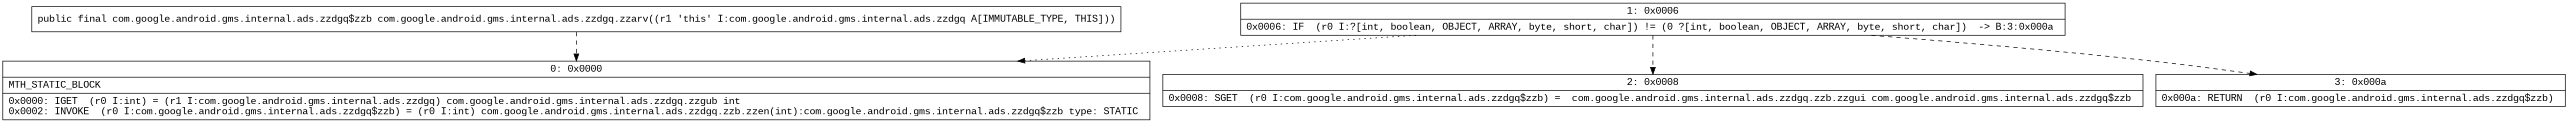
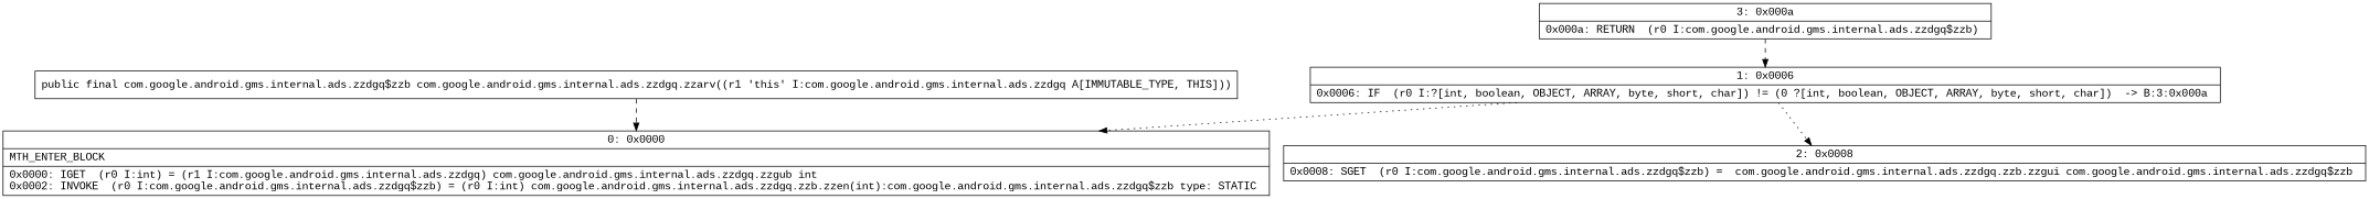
  digraph {
    fontname="Liberation Mono"
    node [fontname="Liberation Mono" shape=record]
    edge [fontname="Liberation Mono" style=dotted]
-   n1 [label="{0\:\ 0x0000|MTH_STATIC_BLOCK\l|0x0000: IGET  (r0 I:int) = (r1 I:com.google.android.gms.internal.ads.zzdgq) com.google.android.gms.internal.ads.zzdgq.zzgub int \l0x0002: INVOKE  (r0 I:com.google.android.gms.internal.ads.zzdgq$zzb) = (r0 I:int) com.google.android.gms.internal.ads.zzdgq.zzb.zzen(int):com.google.android.gms.internal.ads.zzdgq$zzb type: STATIC \l}"]
+   n1 [label="{0\:\ 0x0000|MTH_ENTER_BLOCK\l|0x0000: IGET  (r0 I:int) = (r1 I:com.google.android.gms.internal.ads.zzdgq) com.google.android.gms.internal.ads.zzdgq.zzgub int \l0x0002: INVOKE  (r0 I:com.google.android.gms.internal.ads.zzdgq$zzb) = (r0 I:int) com.google.android.gms.internal.ads.zzdgq.zzb.zzen(int):com.google.android.gms.internal.ads.zzdgq$zzb type: STATIC \l}"]
    n2 [label="{1\:\ 0x0006|0x0006: IF  (r0 I:?[int, boolean, OBJECT, ARRAY, byte, short, char]) != (0 ?[int, boolean, OBJECT, ARRAY, byte, short, char])  \-\> B:3:0x000a \l}"]
    n3 [label="{2\:\ 0x0008|0x0008: SGET  (r0 I:com.google.android.gms.internal.ads.zzdgq$zzb) =  com.google.android.gms.internal.ads.zzdgq.zzb.zzgui com.google.android.gms.internal.ads.zzdgq$zzb \l}"]
    n4 [label="{3\:\ 0x000a|0x000a: RETURN  (r0 I:com.google.android.gms.internal.ads.zzdgq$zzb) \l}"]
    n5 [label="{public final com.google.android.gms.internal.ads.zzdgq$zzb com.google.android.gms.internal.ads.zzdgq.zzarv((r1 'this' I:com.google.android.gms.internal.ads.zzdgq A[IMMUTABLE_TYPE, THIS])) }"]
    n2 -> n1
-   n2 -> n3 [style=dashed]
-   n2 -> n4 [style=dashed]
+   n2 -> n3
+   n4 -> n2 [style=dashed]
    n5 -> n1 [style=dashed]
  }
